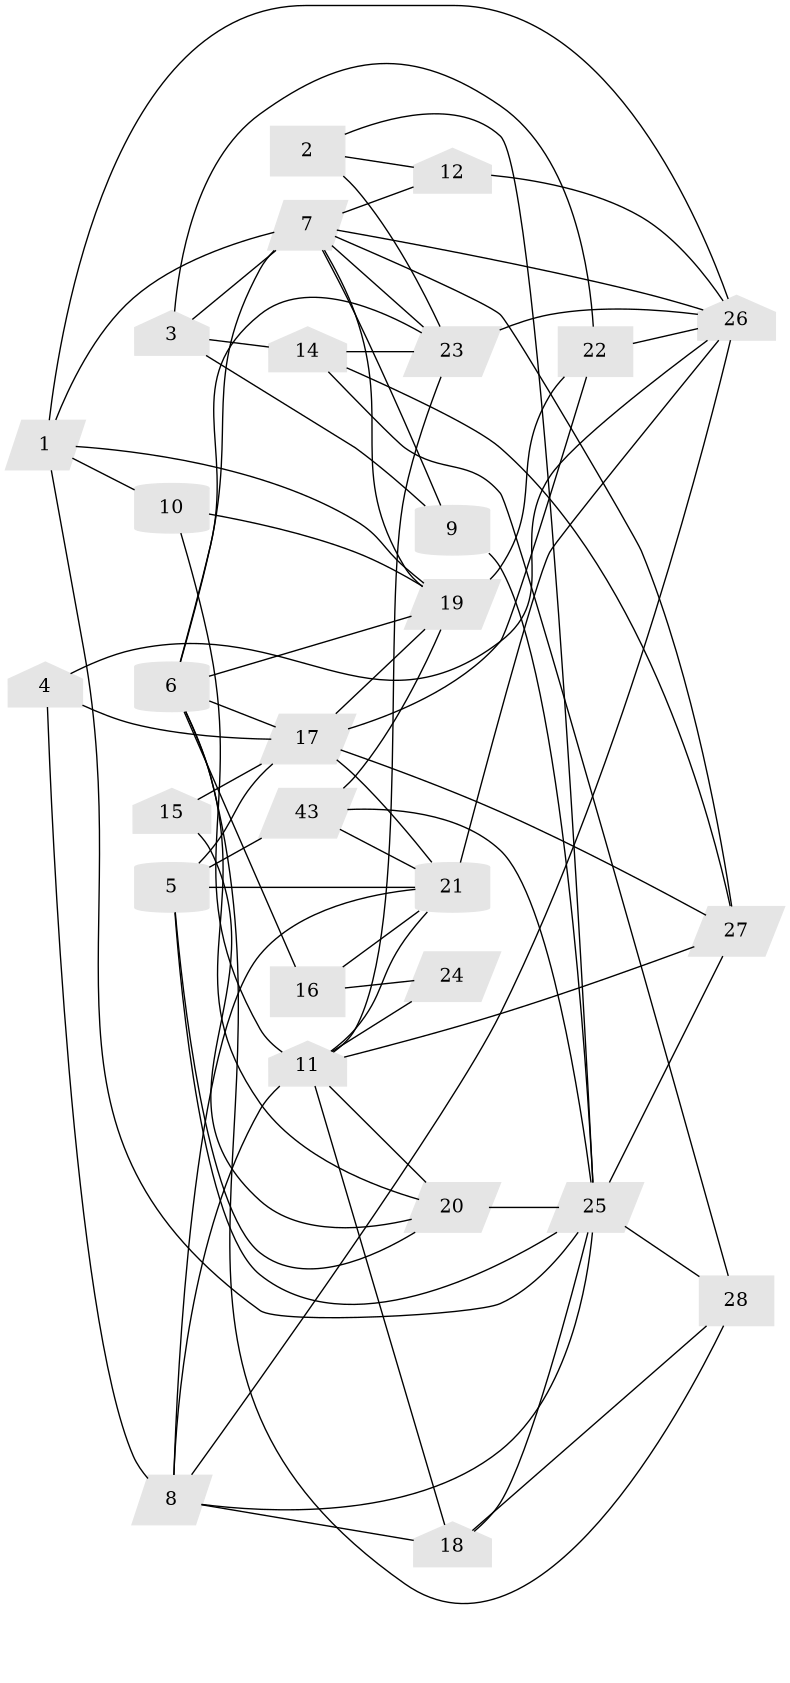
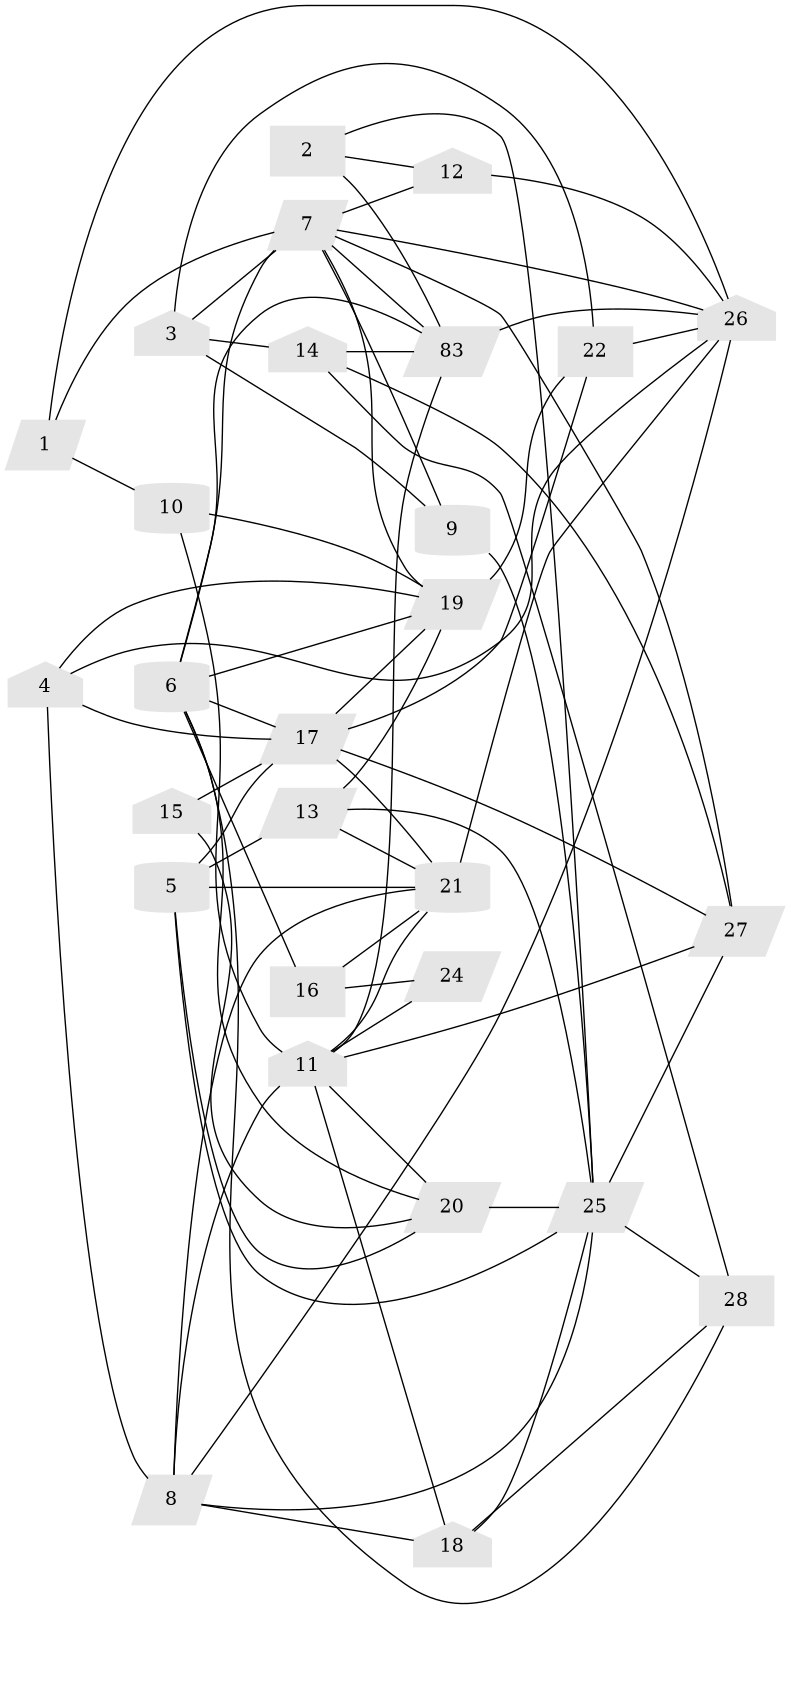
  graph {
    rankdir=LR
    node [color=gray90 shape=parallelogram style=filled]
    edge [weight=1.0]
    1
    7
    10 [shape=cylinder]
    25
    26 [shape=house]
    12 [shape=house]
-   23
+   23 [label=83]
    9 [shape=cylinder]
    19
    27
    11 [shape=house]
    28 [shape=box]
    2 [shape=box]
    3 [shape=house]
    14 [shape=house]
    22 [shape=box]
    4 [shape=house]
    8
    17
    21 [shape=cylinder]
    18 [shape=house]
    5 [shape=cylinder]
-   13 [label=43]
+   13
    20
    6 [shape=cylinder]
    16 [shape=box]
    24
    15 [shape=house]
    1 -- 7
    1 -- 10
-   1 -- 25
    1 -- 26
    7 -- 26
    7 -- 12
    7 -- 23
    7 -- 9
    7 -- 19
    7 -- 27
    10 -- 19
    10 -- 11
    25 -- 27 [weight=2.0]
    25 -- 28
    12 -- 26
    23 -- 26
    9 -- 25
    19 -- 22
    11 -- 23 [weight=2.0]
    11 -- 27
    11 -- 21
    11 -- 18
    11 -- 20
    11 -- 24
    2 -- 25
    2 -- 12
    2 -- 23
    3 -- 7 [weight=2.0]
    3 -- 9
    3 -- 14 [weight=2.0]
    3 -- 22
    14 -- 23
    14 -- 27
    14 -- 28
    22 -- 26
    4 -- 26
-   1 -- 19
+   4 -- 19
    4 -- 8
    4 -- 17
    8 -- 25
    8 -- 26
    8 -- 11
    8 -- 21
    8 -- 18 [weight=2.0]
    17 -- 19
    17 -- 27
    17 -- 22
    17 -- 21
    21 -- 26
    18 -- 25
    18 -- 28
    5 -- 25
    5 -- 17
    5 -- 21
    5 -- 13
    5 -- 20
    13 -- 25
    13 -- 19
    13 -- 21
    20 -- 25
    6 -- 7
    6 -- 23 [weight=2.0]
    6 -- 19
    6 -- 28
    6 -- 17
    6 -- 20
    6 -- 16
    16 -- 21
    16 -- 24
    15 -- 17
    15 -- 20
  }
